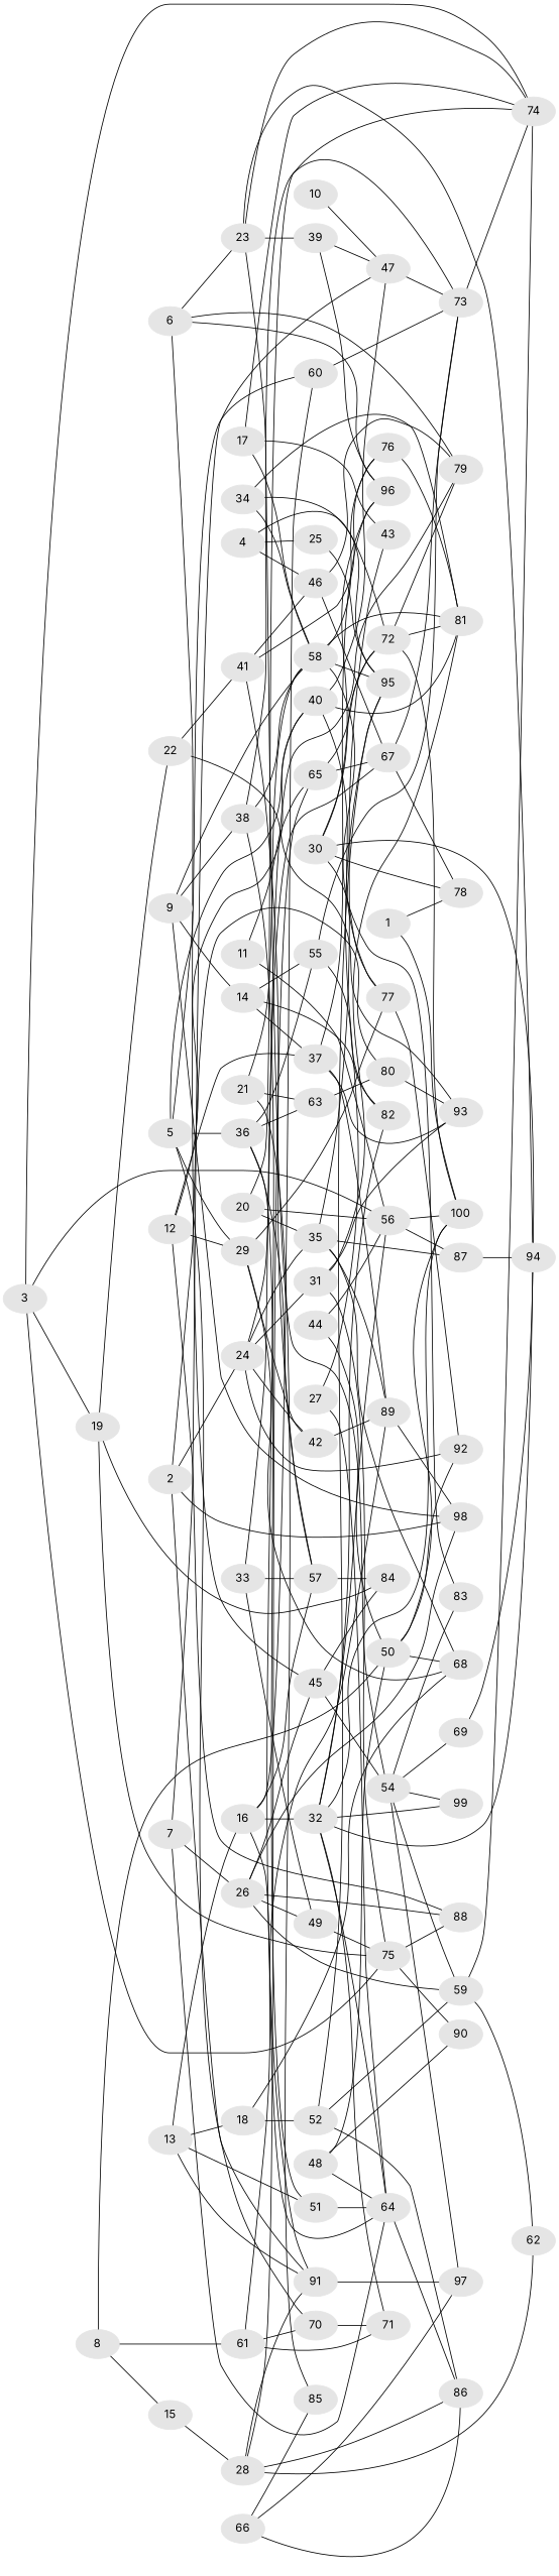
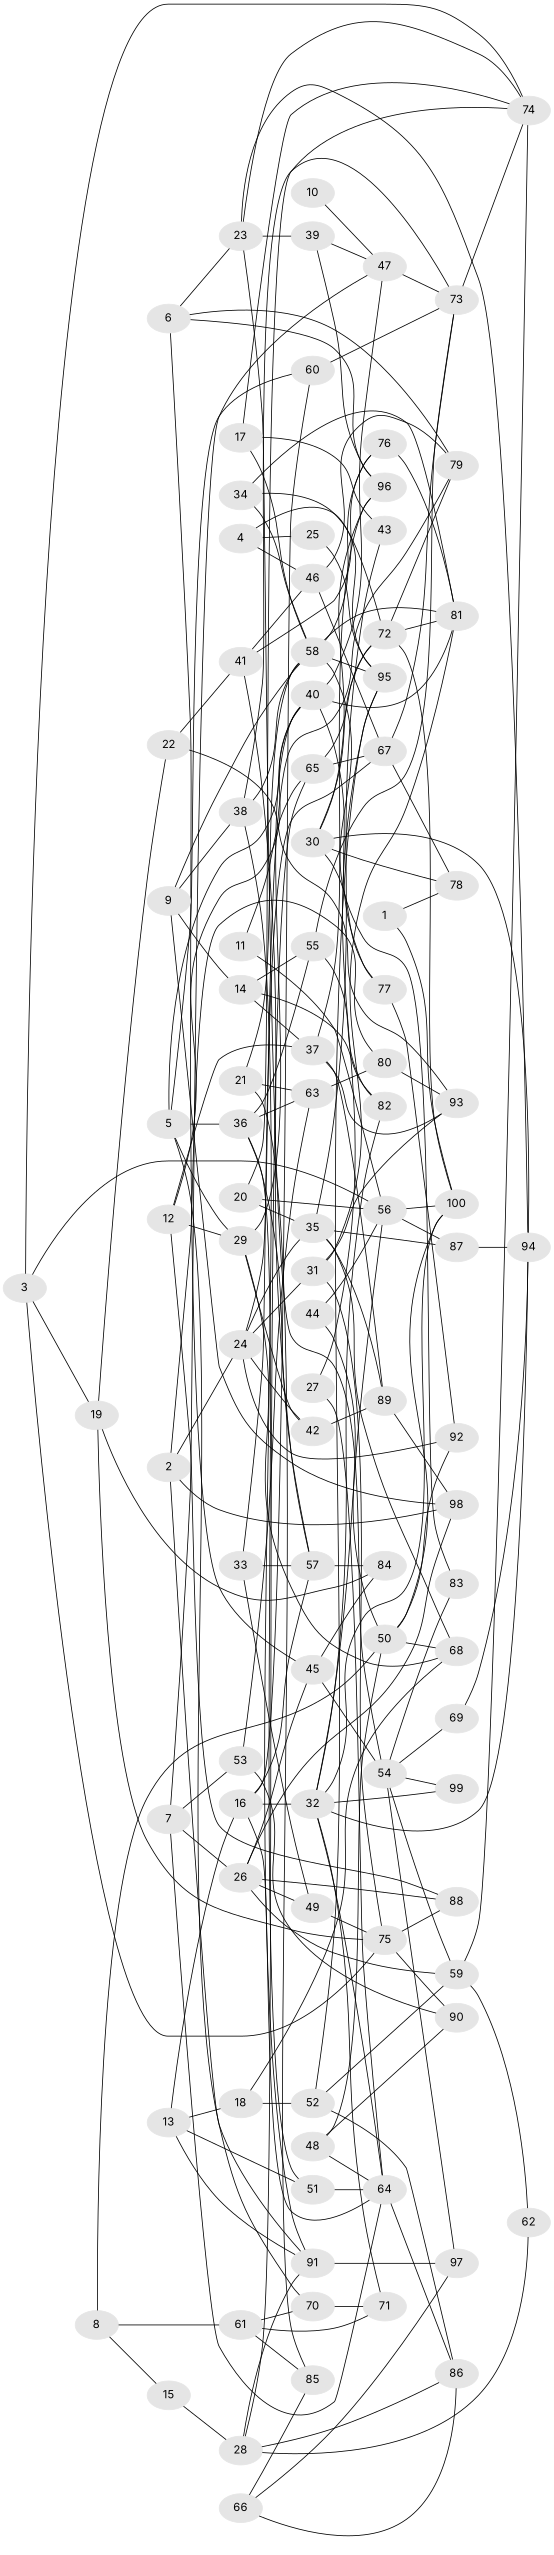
  graph {
    fontname=Inter
    rankdir=LR
    node [color=gray90 fontname=Inter style=filled]
    edge [fontname=Inter]
    1
    78
    100
    2
    24
    80
    91
    98
    79
    35
    31
    42
    92
    93
    97
    3
    19
    56
    74
    75
    22
    84
    87
    88
    90
    4
    25
    46
    72
    95
    67
    81
    5
    29
    36
    40
    60
    70
    68
    77
    51
    55
    57
    63
    47
    73
    71
    6
    23
    45
    96
    39
    54
    94
    7
    26
+   53
    64
    49
    59
    86
    8
    15
    50
    61
    28
    89
    9
    14
    38
    58
    37
    82
    76
    83
    10
    11
    65
    12
    13
    16
    18
    32
    52
    62
    99
    17
    43
    41
    20
    21
    85
    69
    27
    30
    33
    34
    44
    48
    66
    1 -- 78
    1 -- 100
    2 -- 24
    2 -- 80
    2 -- 91
    2 -- 98
    24 -- 79
    24 -- 35
    24 -- 31
    24 -- 42
    24 -- 92
    80 -- 93
    91 -- 97
    35 -- 87
    35 -- 68
    35 -- 89
    35 -- 43
    31 -- 93
    31 -- 75
    31 -- 81
    42 -- 89
    3 -- 19
    3 -- 56
    3 -- 74
    3 -- 75
    19 -- 75
    19 -- 22
    19 -- 84
    56 -- 100
    56 -- 87
    75 -- 88
    75 -- 90
    22 -- 93
    22 -- 41
    87 -- 94
    4 -- 25
    4 -- 46
    4 -- 72
    25 -- 95
    46 -- 79
    46 -- 67
    72 -- 100
    72 -- 79
    72 -- 81
    67 -- 78
    67 -- 73
    5 -- 29
    5 -- 36
    5 -- 40
    5 -- 60
    5 -- 70
    29 -- 42
    29 -- 68
-   29 -- 77
+   29 -- 40
    36 -- 51
    36 -- 55
    36 -- 57
    36 -- 63
    40 -- 81
    40 -- 77
    40 -- 47
    60 -- 73
    70 -- 71
    77 -- 92
    51 -- 64
    55 -- 73
    55 -- 82
    57 -- 84
    63 -- 80
    47 -- 73
    73 -- 74
    6 -- 79
    6 -- 23
    6 -- 45
    6 -- 96
    23 -- 74
    23 -- 39
    23 -- 54
    23 -- 94
    45 -- 84
    45 -- 54
    39 -- 47
    39 -- 96
    54 -- 97
    54 -- 59
    54 -- 83
    54 -- 99
    54 -- 69
    7 -- 47
    7 -- 26
+   7 -- 53
    7 -- 64
    26 -- 98
    26 -- 88
    26 -- 45
    26 -- 49
    26 -- 59
+   53 -- 90
+   53 -- 63
    64 -- 86
    49 -- 75
    59 -- 74
    59 -- 62
    8 -- 15
    8 -- 50
    8 -- 61
    15 -- 28
    50 -- 100
    50 -- 92
    50 -- 68
    61 -- 70
    61 -- 71
-   61 -- 89
+   61 -- 85
    28 -- 91
    28 -- 86
    28 -- 65
    28 -- 62
    89 -- 98
    9 -- 98
    9 -- 14
    9 -- 38
    9 -- 58
    14 -- 55
    14 -- 37
    14 -- 82
    38 -- 91
    38 -- 73
    38 -- 58
    58 -- 95
    58 -- 81
    58 -- 76
    58 -- 83
    37 -- 93
    37 -- 96
    37 -- 89
    76 -- 81
    10 -- 47
    11 -- 56
    11 -- 65
    65 -- 72
    65 -- 67
    12 -- 88
    12 -- 29
    12 -- 40
    12 -- 37
    13 -- 91
    13 -- 51
    13 -- 16
    13 -- 18
    16 -- 60
    16 -- 57
    16 -- 64
    16 -- 32
    18 -- 68
    18 -- 52
    32 -- 100
    32 -- 56
    32 -- 71
    32 -- 94
    32 -- 64
    32 -- 82
    32 -- 99
    52 -- 95
    52 -- 59
    52 -- 86
    17 -- 74
    17 -- 58
    17 -- 43
    41 -- 46
    41 -- 57
    41 -- 76
    20 -- 35
    20 -- 56
    20 -- 74
    21 -- 63
    21 -- 58
    21 -- 85
    69 -- 94
    27 -- 95
    27 -- 64
    30 -- 78
    30 -- 72
    30 -- 77
    30 -- 96
    30 -- 94
    33 -- 67
    33 -- 57
    33 -- 49
    34 -- 95
    34 -- 81
    34 -- 58
    44 -- 56
    44 -- 50
    48 -- 90
    48 -- 64
    48 -- 50
    66 -- 97
    66 -- 86
    66 -- 85
  }
